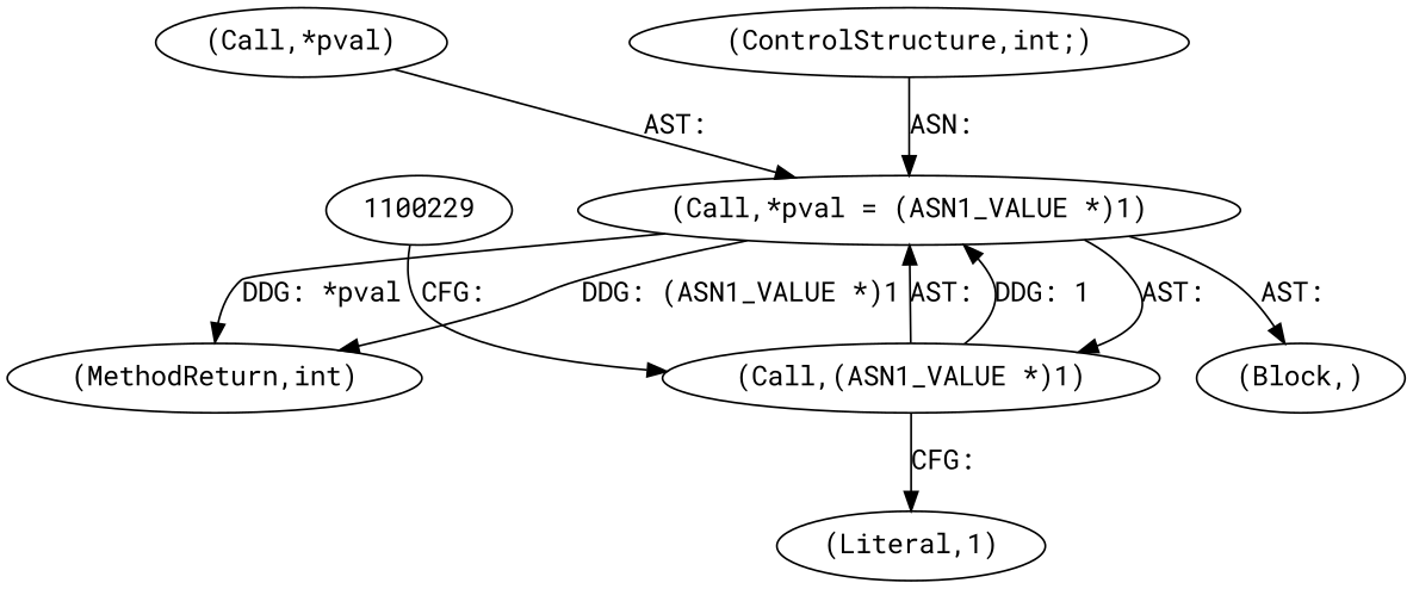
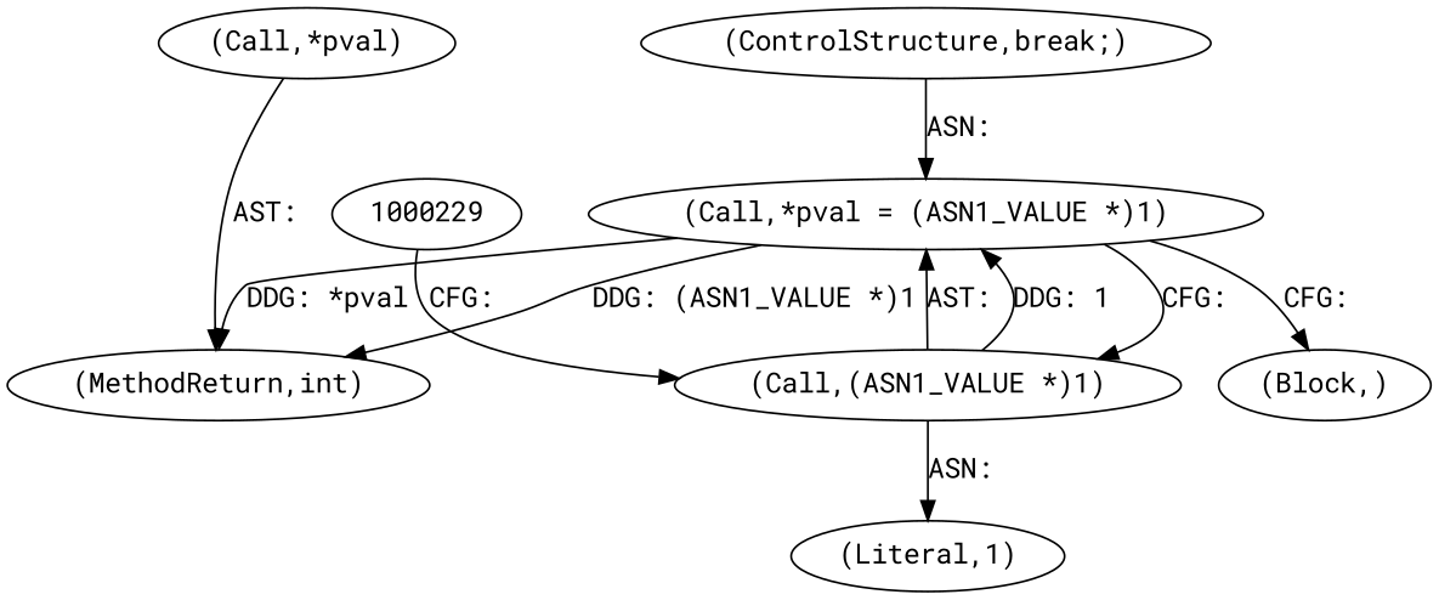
  digraph {
    fontname="Roboto Mono"
    node [fontname="Roboto Mono"]
    edge [fontname="Roboto Mono"]
    n1 [label="(Call,*pval = (ASN1_VALUE *)1)"]
    n2 [label="(Call,(ASN1_VALUE *)1)"]
    n3 [label="(MethodReturn,int)"]
    n4 [label="(Block,)"]
    n5 [label="(Literal,1)"]
    n6 [label="(Call,*pval)"]
-   n7 [label="(ControlStructure,int;)"]
-   1000229 [label=1100229]
-   n1 -> n2 [label="AST: "]
+   n7 [label="(ControlStructure,break;)"]
+   1000229
+   n1 -> n2 [label="CFG: "]
    n1 -> n3 [label="DDG: *pval"]
    n1 -> n3 [label="DDG: (ASN1_VALUE *)1"]
-   n1 -> n4 [label="AST: "]
+   n1 -> n4 [label="CFG: "]
    n2 -> n1 [label="AST: "]
    n2 -> n1 [label="DDG: 1"]
-   n2 -> n5 [label="CFG: "]
-   n6 -> n1 [label="AST: "]
+   n2 -> n5 [label="ASN: "]
+   n6 -> n3 [label="AST: "]
    n7 -> n1 [label="ASN: "]
    1000229 -> n2 [label="CFG: "]
  }
